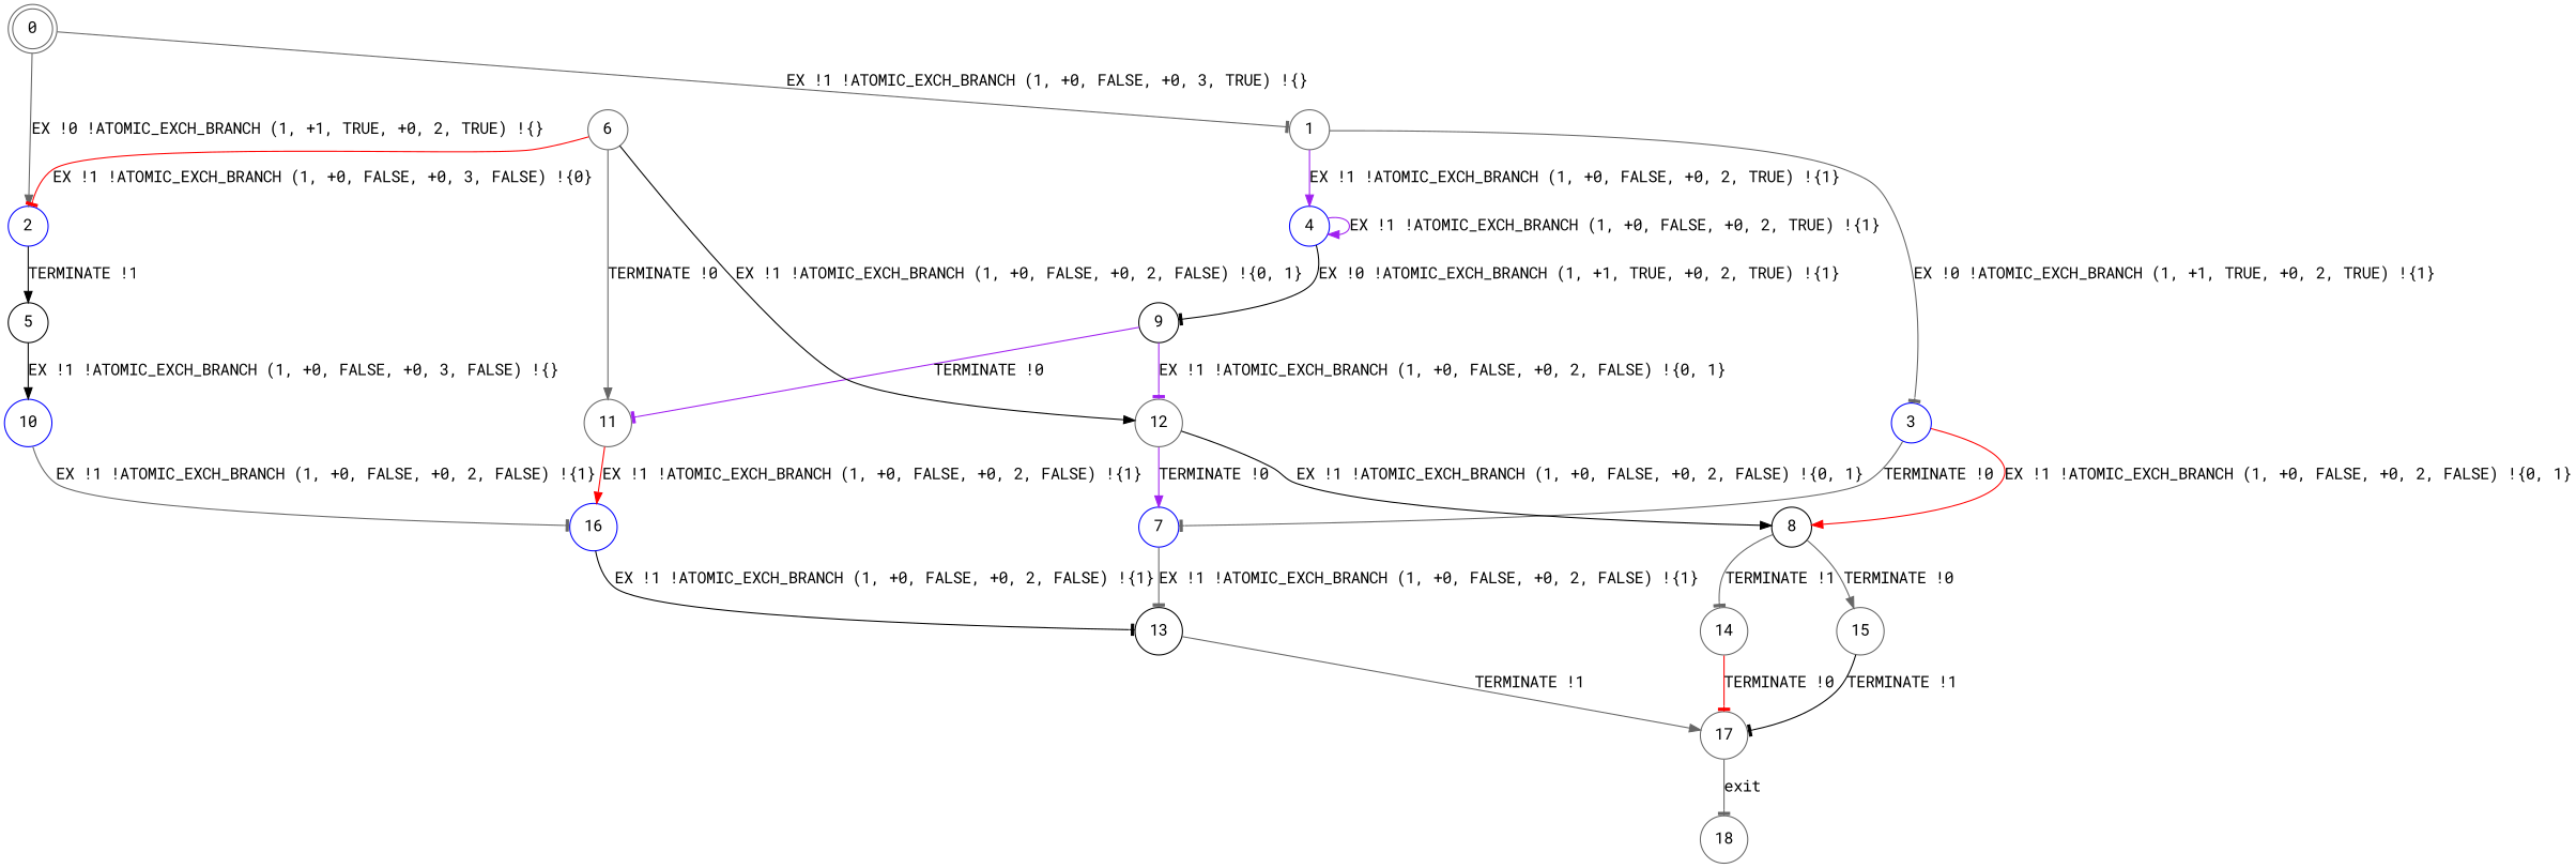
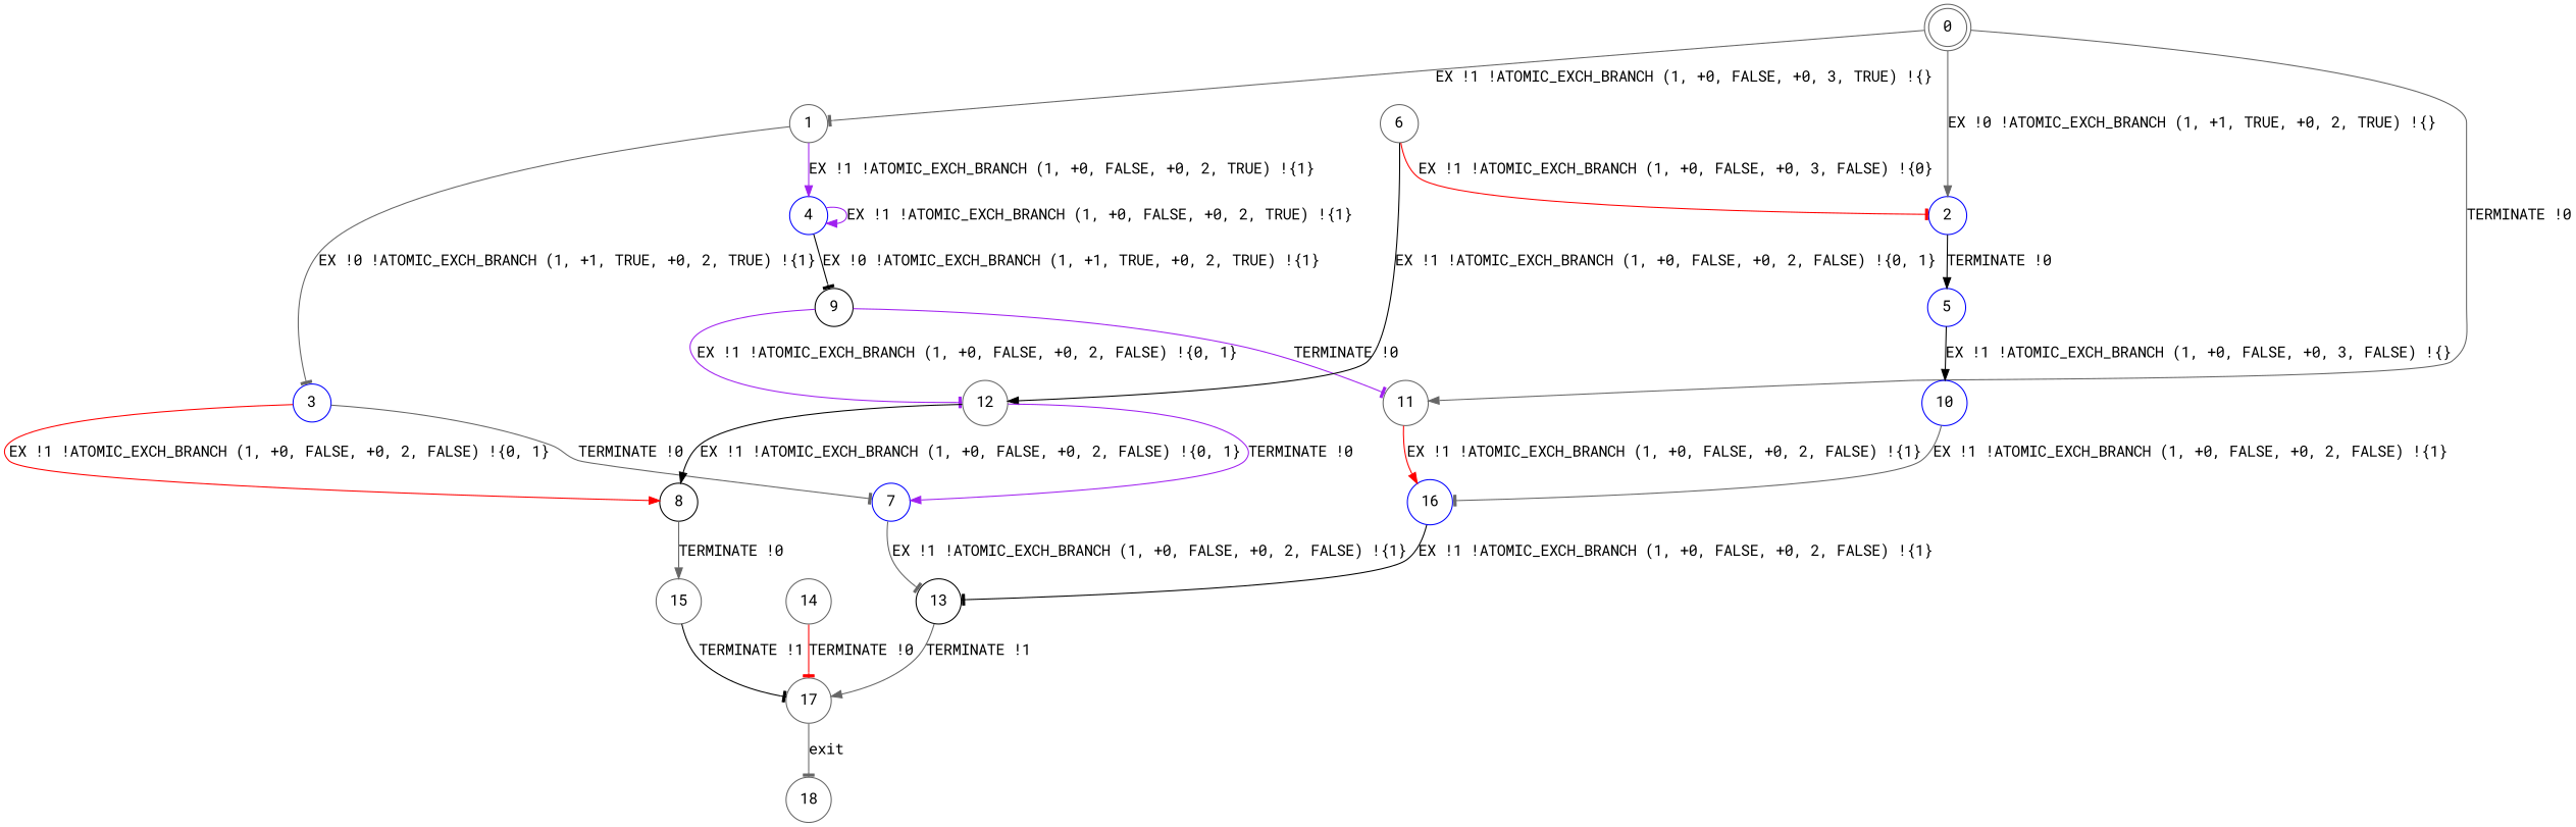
  digraph {
    fontname="Roboto Mono"
    node [color=gray40 fontname="Roboto Mono" shape=circle]
    edge [arrowhead=tee color=gray40 fontname="Roboto Mono"]
    0 [peripheries=2]
    1
    2 [color=blue]
    3 [color=blue]
    4 [color=blue]
-   5 [color=black]
+   5 [color=blue]
    7 [color=blue]
    8 [color=black]
    9 [color=black]
    10 [color=blue]
    6
    11
    12
    13 [color=black]
    14
    15
    16 [color=blue]
    17
    18
    0 -> 1 [label="EX !1 !ATOMIC_EXCH_BRANCH (1, +0, FALSE, +0, 3, TRUE) !{}"]
    0 -> 2 [arrowhead=normal label="EX !0 !ATOMIC_EXCH_BRANCH (1, +1, TRUE, +0, 2, TRUE) !{}"]
    1 -> 3 [label="EX !0 !ATOMIC_EXCH_BRANCH (1, +1, TRUE, +0, 2, TRUE) !{1}"]
    1 -> 4 [arrowhead=normal color=purple label="EX !1 !ATOMIC_EXCH_BRANCH (1, +0, FALSE, +0, 2, TRUE) !{1}"]
-   2 -> 5 [arrowhead=normal color=black label="TERMINATE !1"]
+   2 -> 5 [arrowhead=normal color=black label="TERMINATE !0"]
    3 -> 7 [label="TERMINATE !0"]
    3 -> 8 [arrowhead=normal color=red label="EX !1 !ATOMIC_EXCH_BRANCH (1, +0, FALSE, +0, 2, FALSE) !{0, 1}"]
    4 -> 4 [arrowhead=normal color=purple label="EX !1 !ATOMIC_EXCH_BRANCH (1, +0, FALSE, +0, 2, TRUE) !{1}"]
    4 -> 9 [color=black label="EX !0 !ATOMIC_EXCH_BRANCH (1, +1, TRUE, +0, 2, TRUE) !{1}"]
    5 -> 10 [arrowhead=normal color=black label="EX !1 !ATOMIC_EXCH_BRANCH (1, +0, FALSE, +0, 3, FALSE) !{}"]
    7 -> 13 [label="EX !1 !ATOMIC_EXCH_BRANCH (1, +0, FALSE, +0, 2, FALSE) !{1}"]
-   8 -> 14 [label="TERMINATE !1"]
    8 -> 15 [arrowhead=normal label="TERMINATE !0"]
    9 -> 11 [color=purple label="TERMINATE !0"]
    9 -> 12 [color=purple label="EX !1 !ATOMIC_EXCH_BRANCH (1, +0, FALSE, +0, 2, FALSE) !{0, 1}"]
    10 -> 16 [label="EX !1 !ATOMIC_EXCH_BRANCH (1, +0, FALSE, +0, 2, FALSE) !{1}"]
    6 -> 2 [color=red label="EX !1 !ATOMIC_EXCH_BRANCH (1, +0, FALSE, +0, 3, FALSE) !{0}"]
-   6 -> 11 [arrowhead=normal label="TERMINATE !0"]
+   0 -> 11 [arrowhead=normal label="TERMINATE !0"]
    6 -> 12 [arrowhead=normal color=black label="EX !1 !ATOMIC_EXCH_BRANCH (1, +0, FALSE, +0, 2, FALSE) !{0, 1}"]
    11 -> 16 [arrowhead=normal color=red label="EX !1 !ATOMIC_EXCH_BRANCH (1, +0, FALSE, +0, 2, FALSE) !{1}"]
    12 -> 7 [arrowhead=normal color=purple label="TERMINATE !0"]
    12 -> 8 [arrowhead=normal color=black label="EX !1 !ATOMIC_EXCH_BRANCH (1, +0, FALSE, +0, 2, FALSE) !{0, 1}"]
    13 -> 17 [arrowhead=normal label="TERMINATE !1"]
    14 -> 17 [color=red label="TERMINATE !0"]
    15 -> 17 [color=black label="TERMINATE !1"]
    16 -> 13 [color=black label="EX !1 !ATOMIC_EXCH_BRANCH (1, +0, FALSE, +0, 2, FALSE) !{1}"]
    17 -> 18 [label=exit]
  }
